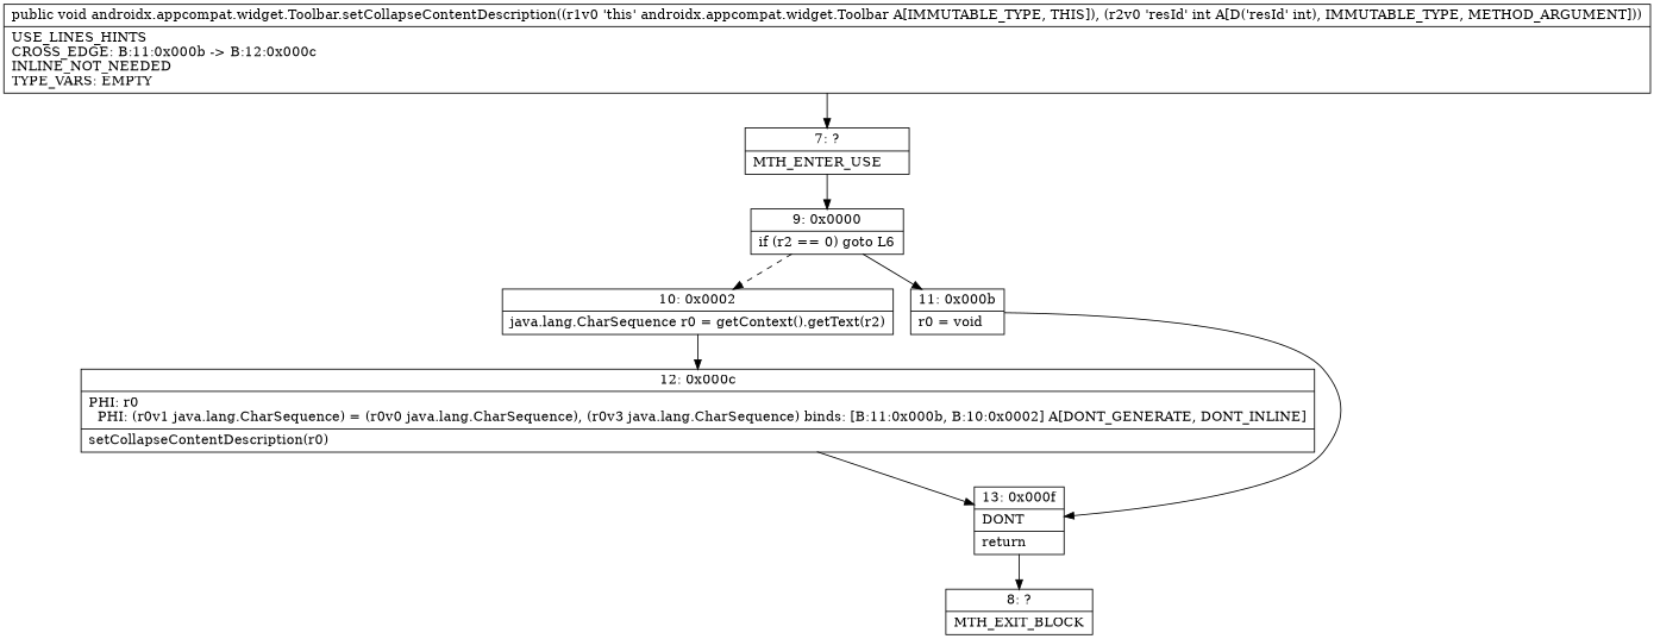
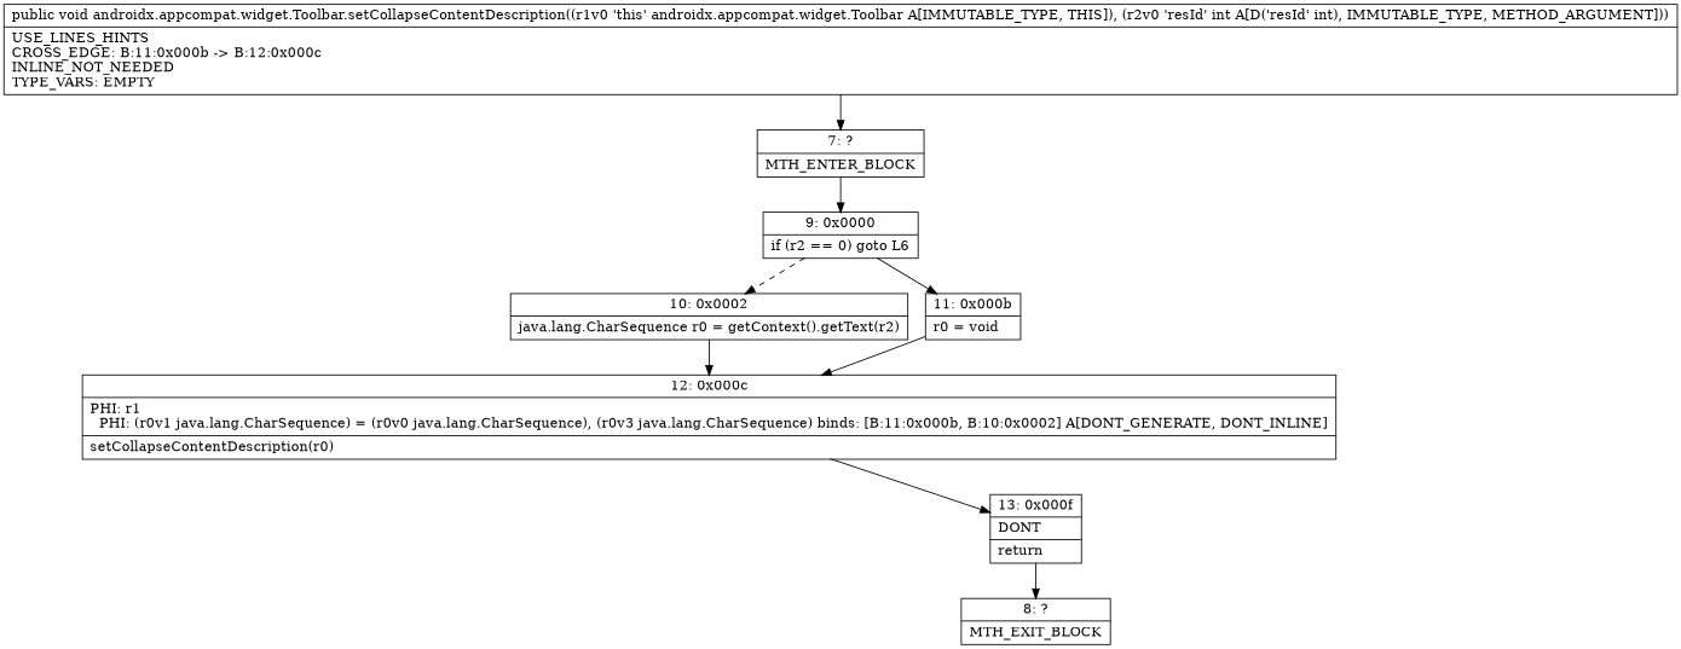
  digraph {
    node [shape=record]
-   n1 [label="{7\:\ ?|MTH_ENTER_USE\l}"]
+   n1 [label="{7\:\ ?|MTH_ENTER_BLOCK\l}"]
    n2 [label="{9\:\ 0x0000|if (r2 == 0) goto L6\l}"]
    n3 [label="{10\:\ 0x0002|java.lang.CharSequence r0 = getContext().getText(r2)\l}"]
    n4 [label="{11\:\ 0x000b|r0 = void\l}"]
-   n5 [label="{12\:\ 0x000c|PHI: r0 \l  PHI: (r0v1 java.lang.CharSequence) = (r0v0 java.lang.CharSequence), (r0v3 java.lang.CharSequence) binds: [B:11:0x000b, B:10:0x0002] A[DONT_GENERATE, DONT_INLINE]\l|setCollapseContentDescription(r0)\l}"]
+   n5 [label="{12\:\ 0x000c|PHI: r1 \l  PHI: (r0v1 java.lang.CharSequence) = (r0v0 java.lang.CharSequence), (r0v3 java.lang.CharSequence) binds: [B:11:0x000b, B:10:0x0002] A[DONT_GENERATE, DONT_INLINE]\l|setCollapseContentDescription(r0)\l}"]
    n6 [label="{13\:\ 0x000f|DONT\l|return\l}"]
    n7 [label="{8\:\ ?|MTH_EXIT_BLOCK\l}"]
    n8 [label="{public void androidx.appcompat.widget.Toolbar.setCollapseContentDescription((r1v0 'this' androidx.appcompat.widget.Toolbar A[IMMUTABLE_TYPE, THIS]), (r2v0 'resId' int A[D('resId' int), IMMUTABLE_TYPE, METHOD_ARGUMENT]))  | USE_LINES_HINTS\lCROSS_EDGE: B:11:0x000b \-\> B:12:0x000c\lINLINE_NOT_NEEDED\lTYPE_VARS: EMPTY\l}"]
    n1 -> n2
    n2 -> n3 [style=dashed]
    n2 -> n4
    n3 -> n5
-   n4 -> n6
+   n4 -> n5
    n5 -> n6
    n6 -> n7
    n8 -> n1
  }
